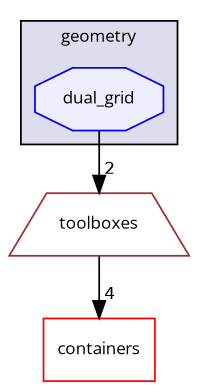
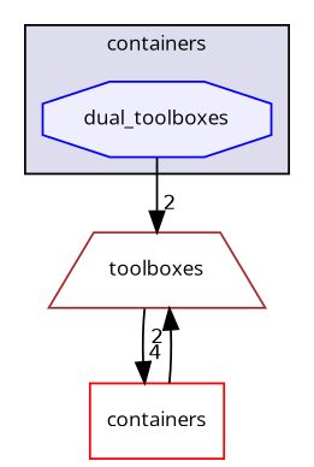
  digraph {
    compound=true
    fontname="Open Sans"
    node [fontname="Open Sans" fontsize=10 style=filled]
    edge [fontname="Open Sans" headlabel=2 labeldistance=1.5 labelfontname=Helvetica labelfontsize=10]
-   n1 [color=blue fillcolor="#eeeeff" label=dual_grid pencolor=black shape=octagon]
+   n1 [color=blue fillcolor="#eeeeff" label=dual_toolboxes pencolor=black shape=octagon]
    n2 [color=brown fillcolor=white label=toolboxes shape=trapezium]
    n3 [color=red label=containers shape=box style=""]
    subgraph cluster_1 {
      bgcolor="#ddddee"
      fontsize=10
-     label=geometry
+     label=containers
      pencolor=black
      n1
    }
    n1 -> n2
    n2 -> n3 [headlabel=4]
+   n3 -> n2
  }
